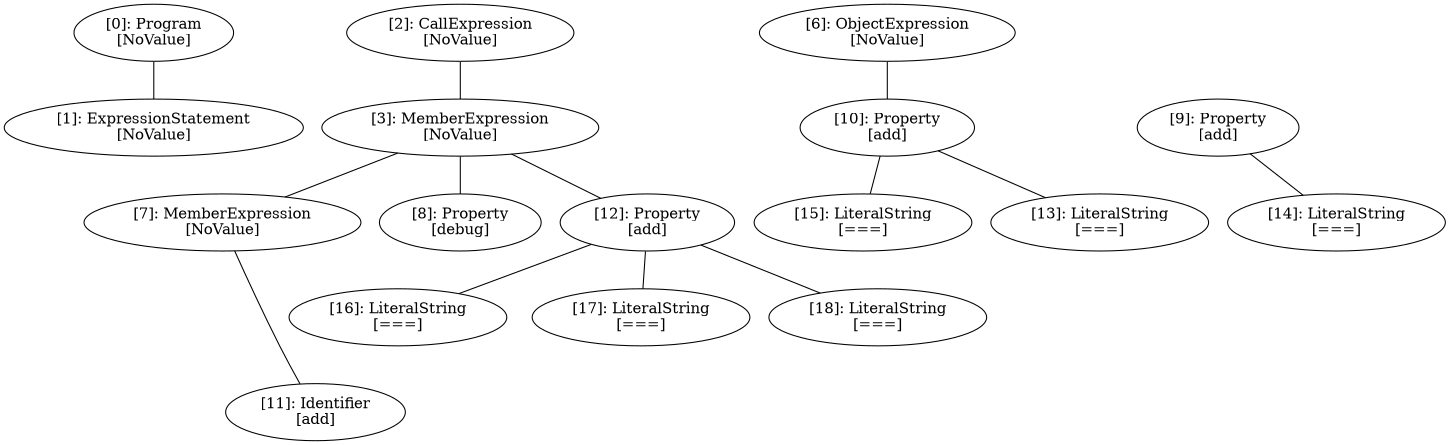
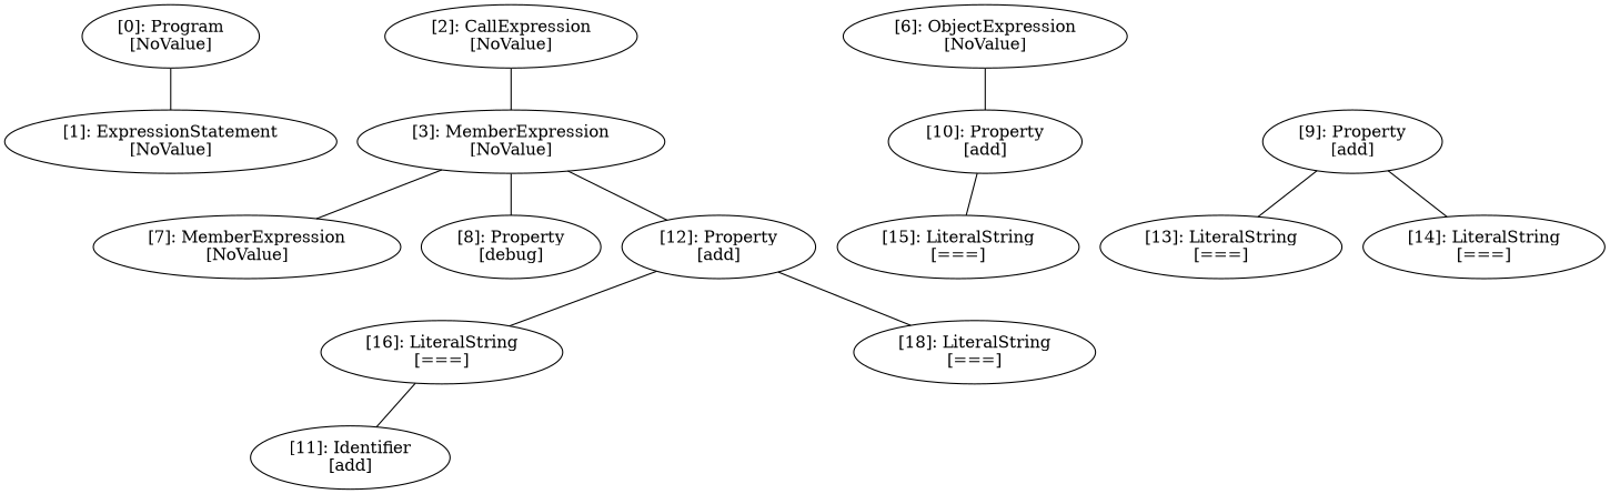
  graph {
    n1 [label="[0]: Program\n[NoValue]"]
    n2 [label="[1]: ExpressionStatement\n[NoValue]"]
    n3 [label="[2]: CallExpression\n[NoValue]"]
    n4 [label="[3]: MemberExpression\n[NoValue]"]
    n5 [label="[7]: MemberExpression\n[NoValue]"]
    n6 [label="[8]: Property\n[debug]"]
    n7 [label="[12]: Property\n[add]"]
    n8 [label="[6]: ObjectExpression\n[NoValue]"]
    n9 [label="[10]: Property\n[add]"]
    n10 [label="[11]: Identifier\n[add]"]
    n11 [label="[9]: Property\n[add]"]
    n12 [label="[13]: LiteralString\n[===]"]
    n13 [label="[14]: LiteralString\n[===]"]
    n14 [label="[15]: LiteralString\n[===]"]
    n15 [label="[16]: LiteralString\n[===]"]
-   n16 [label="[17]: LiteralString\n[===]"]
    n17 [label="[18]: LiteralString\n[===]"]
    n1 -- n2
    n3 -- n4
    n4 -- n5
    n4 -- n6
    n4 -- n7
-   n5 -- n10
+   n15 -- n10
    n7 -- n15
-   n7 -- n16
    n7 -- n17
    n8 -- n9
    n9 -- n14
-   n9 -- n12
+   n11 -- n12
    n11 -- n13
  }
